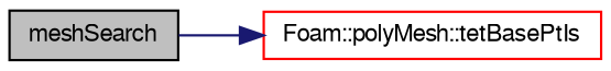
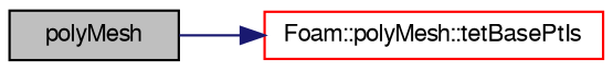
  digraph {
    rankdir=LR
    node [fontname=FreeSans fontsize=10 shape=record]
-   n1 [color=black fillcolor=grey75 fontcolor=black height=0.2 label=meshSearch style=filled width=0.4]
+   n1 [color=black fillcolor=grey75 fontcolor=black height=0.2 label=polyMesh style=filled width=0.4]
    n2 [color=red height=0.2 label="Foam::polyMesh::tetBasePtIs" width=0.4]
    n1 -> n2 [color=midnightblue fontname=FreeSans fontsize=10 labelfontname=FreeSans labelfontsize=10 style=solid]
  }
